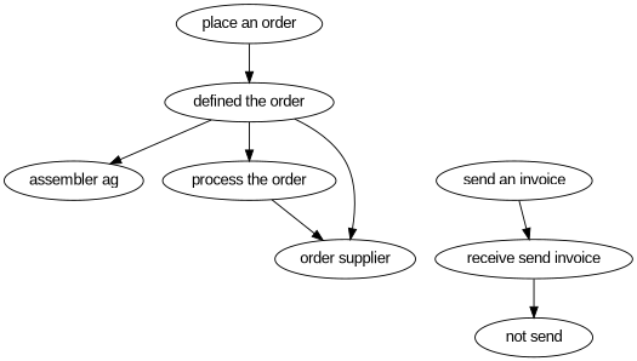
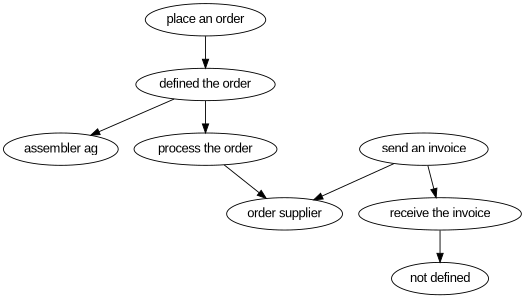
  strict digraph {
    fontname="Liberation Sans"
    node [fontname="Liberation Sans"]
    edge [attrs="{'type': 'actor performer', 'label': 'actor performer'}" fontname="Liberation Sans"]
    "place an order" [attrs="{'type': 'Activity', 'label': 'place an order'}"]
    n2 [attrs="{'type': 'Activity', 'label': 'send the order'}" label="defined the order"]
    "assembler ag" [attrs="{'type': 'Actor', 'label': 'assembler ag'}"]
    "process the order" [attrs="{'type': 'Activity', 'label': 'process the order'}"]
    n5 [attrs="{'type': 'Actor', 'label': 'the supplier'}" label="order supplier"]
    "send an invoice" [attrs="{'type': 'Activity', 'label': 'send an invoice'}"]
-   "receive the invoice" [attrs="{'type': 'Activity', 'label': 'receive the invoice'}" label="receive send invoice"]
-   "not defined" [attrs="{'type': 'Actor', 'label': 'not defined'}" label="not send"]
+   "receive the invoice" [attrs="{'type': 'Activity', 'label': 'receive the invoice'}"]
+   "not defined" [attrs="{'type': 'Actor', 'label': 'not defined'}"]
    "place an order" -> n2 [attrs="{'type': 'flow', 'label': 'flow'}"]
    n2 -> "assembler ag"
    n2 -> "process the order" [attrs="{'type': 'flow', 'label': 'flow'}"]
    "process the order" -> n5
-   n2 -> n5
+   "send an invoice" -> n5
    "send an invoice" -> "receive the invoice" [attrs="{'type': 'flow', 'label': 'flow'}"]
    "receive the invoice" -> "not defined"
  }
